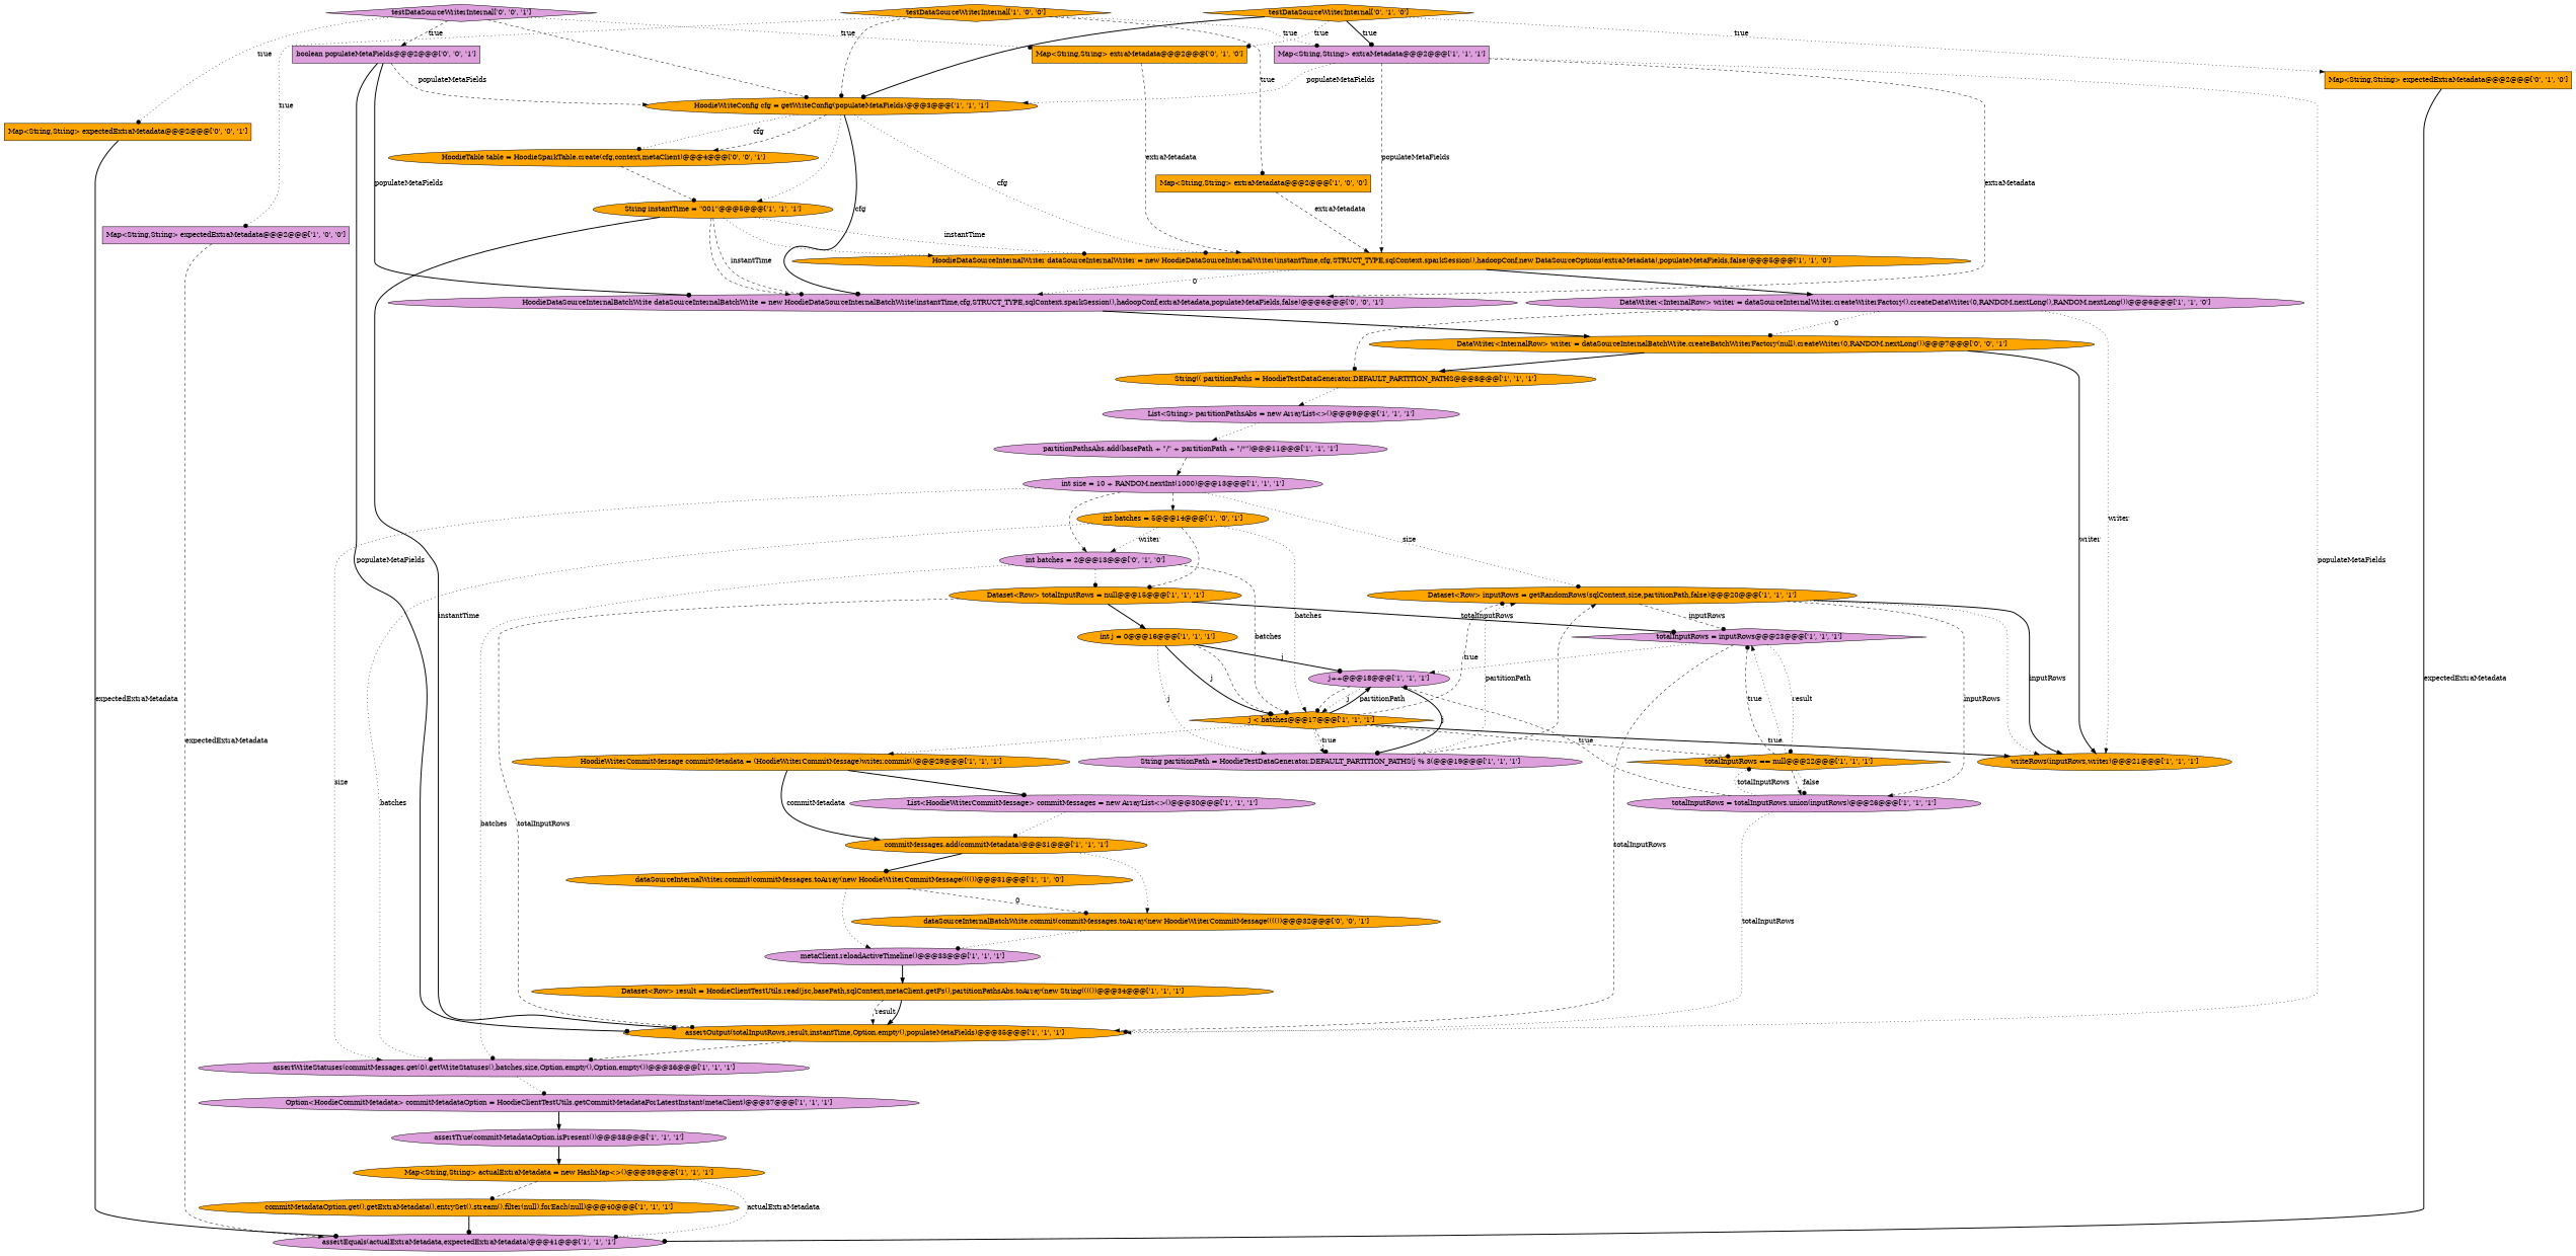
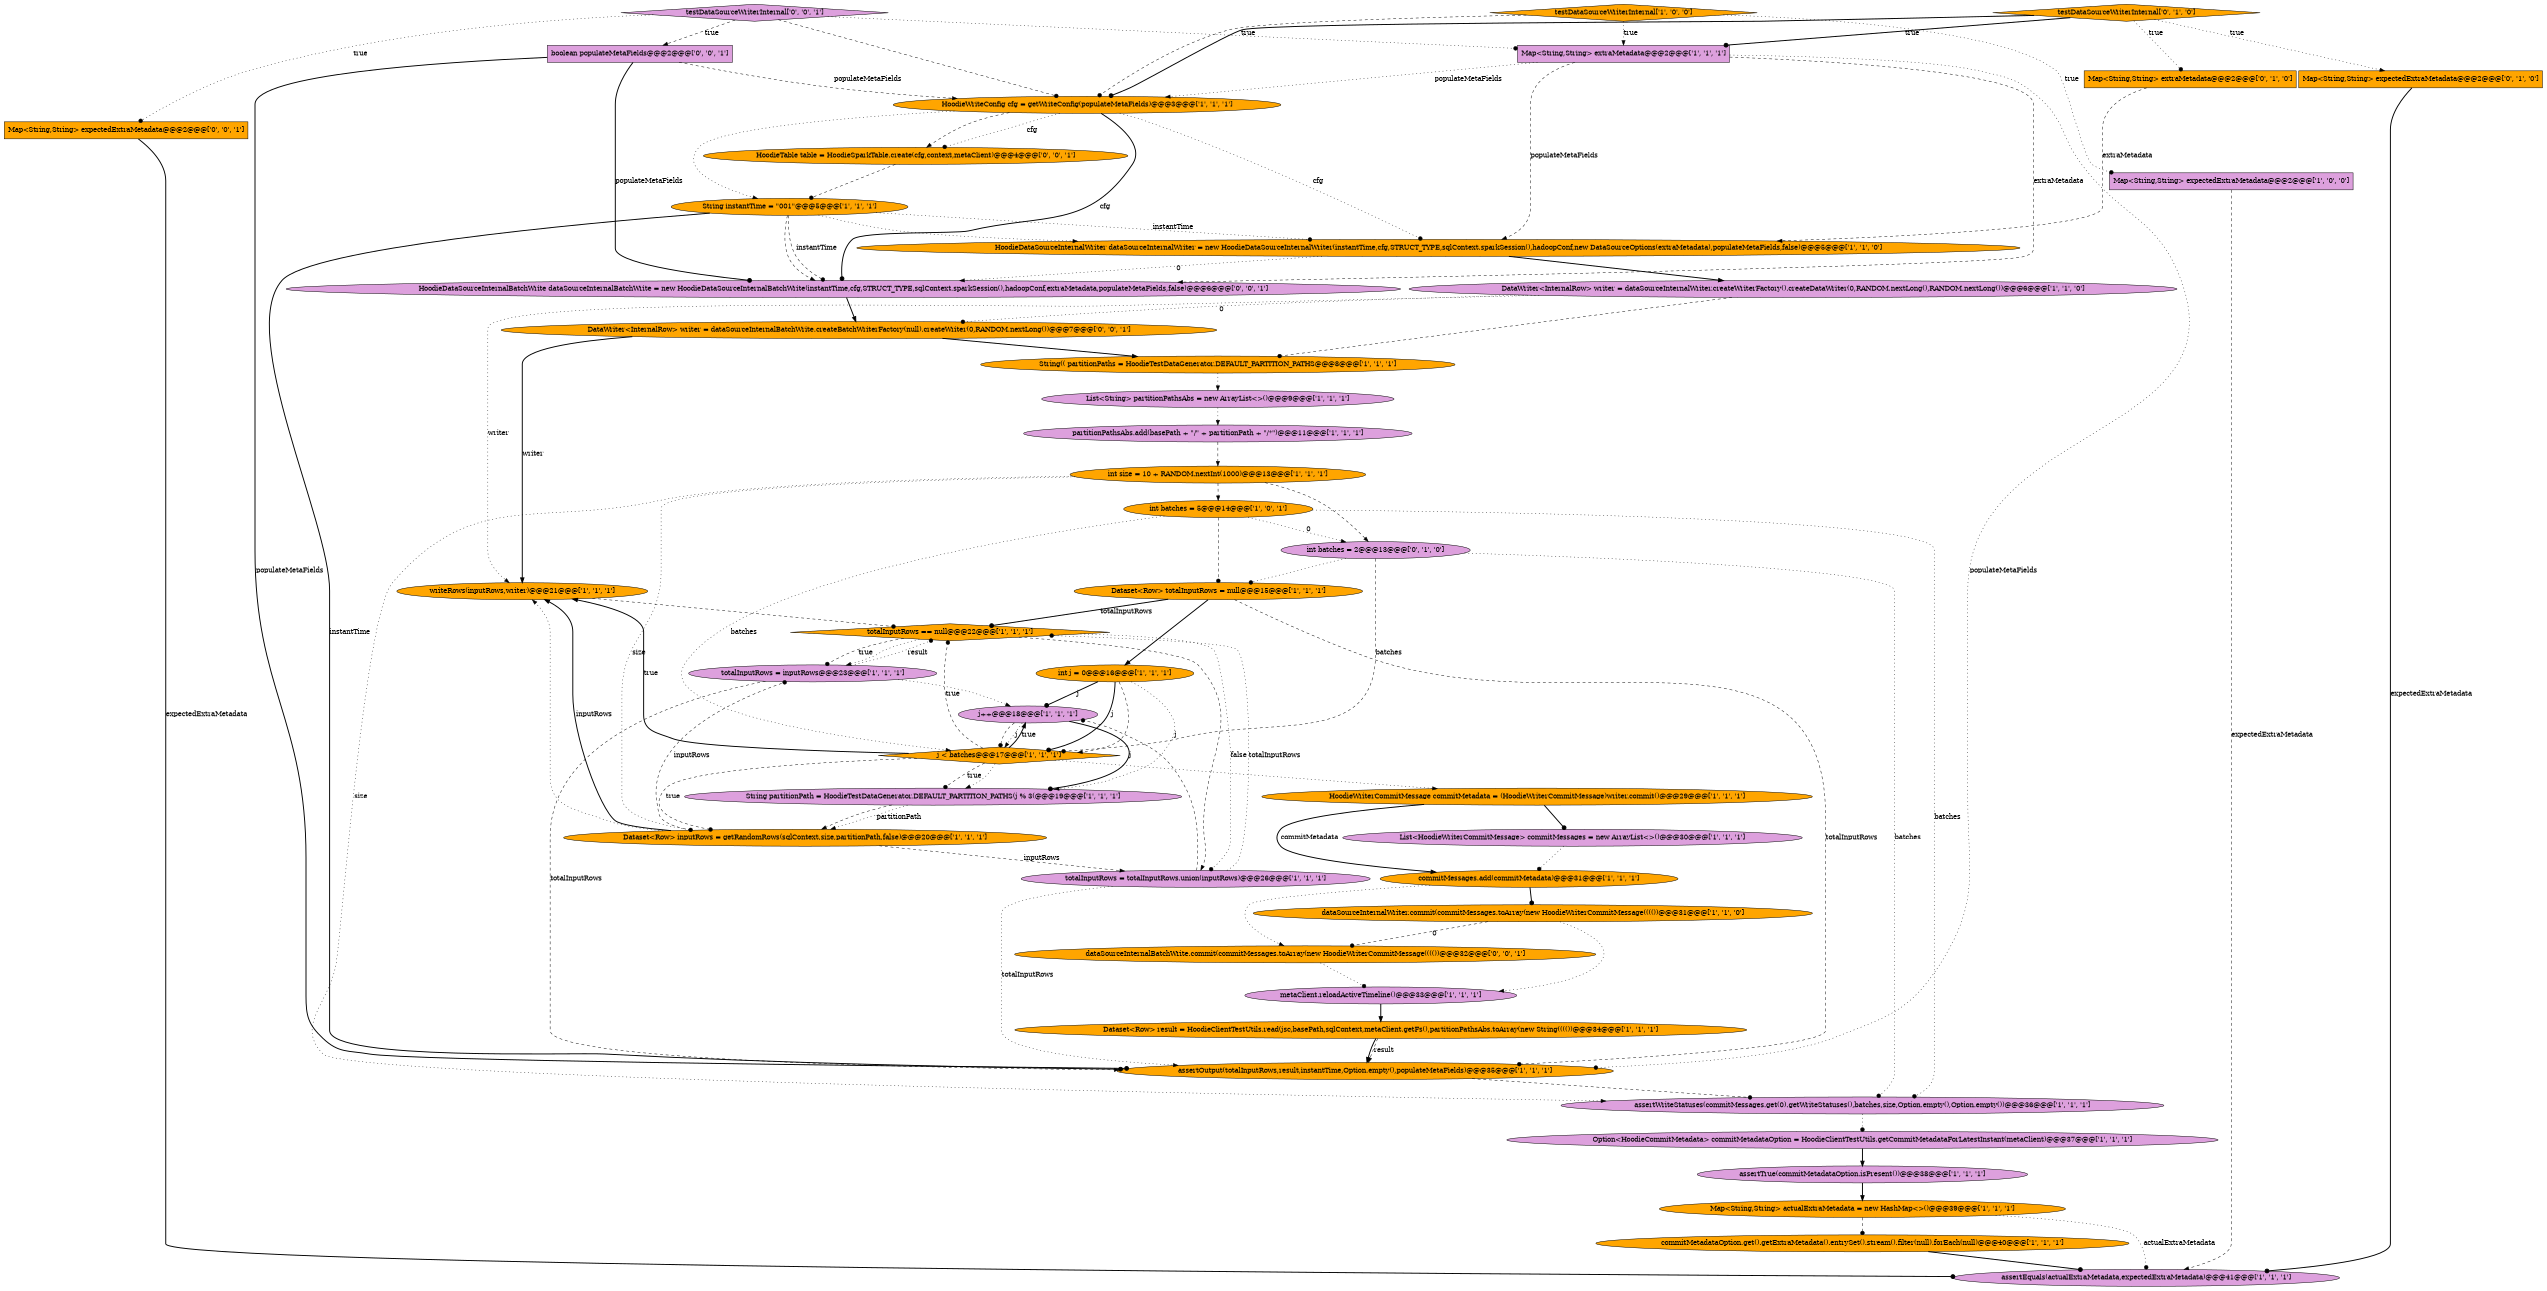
  digraph {
    node [fillcolor=orange shape=ellipse style=filled]
    edge [arrowhead=dot style=dotted]
    n1 [label="HoodieTable table = HoodieSparkTable.create(cfg,context,metaClient)@@@4@@@['0', '0', '1']"]
    n2 [label="String instantTime = \"001\"@@@5@@@['1', '1', '1']"]
    n3 [label="HoodieDataSourceInternalWriter dataSourceInternalWriter = new HoodieDataSourceInternalWriter(instantTime,cfg,STRUCT_TYPE,sqlContext.sparkSession(),hadoopConf,new DataSourceOptions(extraMetadata),populateMetaFields,false)@@@5@@@['1', '1', '0']"]
    n4 [fillcolor=plum label="HoodieDataSourceInternalBatchWrite dataSourceInternalBatchWrite = new HoodieDataSourceInternalBatchWrite(instantTime,cfg,STRUCT_TYPE,sqlContext.sparkSession(),hadoopConf,extraMetadata,populateMetaFields,false)@@@6@@@['0', '0', '1']"]
    n5 [label="assertOutput(totalInputRows,result,instantTime,Option.empty(),populateMetaFields)@@@35@@@['1', '1', '1']"]
    n6 [label="commitMetadataOption.get().getExtraMetadata().entrySet().stream().filter(null).forEach(null)@@@40@@@['1', '1', '1']"]
    n7 [fillcolor=plum label="assertEquals(actualExtraMetadata,expectedExtraMetadata)@@@41@@@['1', '1', '1']"]
    n8 [fillcolor=plum label="DataWriter<InternalRow> writer = dataSourceInternalWriter.createWriterFactory().createDataWriter(0,RANDOM.nextLong(),RANDOM.nextLong())@@@6@@@['1', '1', '0']"]
    n9 [label="DataWriter<InternalRow> writer = dataSourceInternalBatchWrite.createBatchWriterFactory(null).createWriter(0,RANDOM.nextLong())@@@7@@@['0', '0', '1']"]
    n10 [label="writeRows(inputRows,writer)@@@21@@@['1', '1', '1']"]
    n11 [label="String(( partitionPaths = HoodieTestDataGenerator.DEFAULT_PARTITION_PATHS@@@8@@@['1', '1', '1']"]
    n12 [label="Dataset<Row> inputRows = getRandomRows(sqlContext,size,partitionPath,false)@@@20@@@['1', '1', '1']"]
-   n13 [fillcolor=plum label="totalInputRows = inputRows@@@23@@@['1', '1', '1']" shape=diamond]
+   n13 [fillcolor=plum label="totalInputRows = inputRows@@@23@@@['1', '1', '1']"]
    n14 [fillcolor=plum label="totalInputRows = totalInputRows.union(inputRows)@@@26@@@['1', '1', '1']"]
    n15 [fillcolor=plum label="j++@@@18@@@['1', '1', '1']"]
    n16 [label="totalInputRows == null@@@22@@@['1', '1', '1']" shape=diamond]
    n17 [label="Map<String,String> expectedExtraMetadata@@@2@@@['0', '1', '0']" shape=box]
    n18 [fillcolor=plum label="partitionPathsAbs.add(basePath + \"/\" + partitionPath + \"/*\")@@@11@@@['1', '1', '1']"]
-   n19 [fillcolor=plum label="int size = 10 + RANDOM.nextInt(1000)@@@13@@@['1', '1', '1']"]
+   n19 [label="int size = 10 + RANDOM.nextInt(1000)@@@13@@@['1', '1', '1']"]
    n20 [fillcolor=plum label="assertWriteStatuses(commitMessages.get(0).getWriteStatuses(),batches,size,Option.empty(),Option.empty())@@@36@@@['1', '1', '1']"]
    n21 [label="int batches = 5@@@14@@@['1', '0', '1']"]
    n22 [fillcolor=plum label="int batches = 2@@@13@@@['0', '1', '0']"]
    n23 [fillcolor=plum label="testDataSourceWriterInternal['0', '0', '1']" shape=diamond]
    n24 [fillcolor=plum label="boolean populateMetaFields@@@2@@@['0', '0', '1']" shape=box]
    n25 [label="HoodieWriteConfig cfg = getWriteConfig(populateMetaFields)@@@3@@@['1', '1', '1']"]
    n26 [label="Map<String,String> expectedExtraMetadata@@@2@@@['0', '0', '1']" shape=box]
    n27 [fillcolor=plum label="Map<String,String> extraMetadata@@@2@@@['1', '1', '1']" shape=box]
    n28 [label="dataSourceInternalWriter.commit(commitMessages.toArray(new HoodieWriterCommitMessage(((())@@@31@@@['1', '1', '0']"]
    n29 [label="dataSourceInternalBatchWrite.commit(commitMessages.toArray(new HoodieWriterCommitMessage(((())@@@32@@@['0', '0', '1']"]
    n30 [fillcolor=plum label="metaClient.reloadActiveTimeline()@@@33@@@['1', '1', '1']"]
    n31 [label="Dataset<Row> result = HoodieClientTestUtils.read(jsc,basePath,sqlContext,metaClient.getFs(),partitionPathsAbs.toArray(new String(((())@@@34@@@['1', '1', '1']"]
    n32 [fillcolor=plum label="String partitionPath = HoodieTestDataGenerator.DEFAULT_PARTITION_PATHS(j % 3(@@@19@@@['1', '1', '1']"]
    n33 [label="j < batches@@@17@@@['1', '1', '1']" shape=diamond]
-   n34 [label="Map<String,String> extraMetadata@@@2@@@['1', '0', '0']" shape=box]
    n35 [label="int j = 0@@@16@@@['1', '1', '1']"]
    n36 [label="HoodieWriterCommitMessage commitMetadata = (HoodieWriterCommitMessage)writer.commit()@@@29@@@['1', '1', '1']"]
    n37 [label="Map<String,String> extraMetadata@@@2@@@['0', '1', '0']" shape=box]
    n38 [fillcolor=plum label="List<HoodieWriterCommitMessage> commitMessages = new ArrayList<>()@@@30@@@['1', '1', '1']"]
    n39 [label="commitMessages.add(commitMetadata)@@@31@@@['1', '1', '1']"]
    n40 [fillcolor=plum label="Option<HoodieCommitMetadata> commitMetadataOption = HoodieClientTestUtils.getCommitMetadataForLatestInstant(metaClient)@@@37@@@['1', '1', '1']"]
    n41 [fillcolor=plum label="List<String> partitionPathsAbs = new ArrayList<>()@@@9@@@['1', '1', '1']"]
    n42 [label="Dataset<Row> totalInputRows = null@@@15@@@['1', '1', '1']"]
    n43 [fillcolor=plum label="assertTrue(commitMetadataOption.isPresent())@@@38@@@['1', '1', '1']"]
    n44 [label="Map<String,String> actualExtraMetadata = new HashMap<>()@@@39@@@['1', '1', '1']"]
    n45 [label="testDataSourceWriterInternal['0', '1', '0']" shape=diamond]
    n46 [fillcolor=plum label="Map<String,String> expectedExtraMetadata@@@2@@@['1', '0', '0']" shape=box]
    n47 [label="testDataSourceWriterInternal['1', '0', '0']" shape=diamond]
    n1 -> n2 [style=dashed]
    n2 -> n3 [arrowhead=normal]
    n2 -> n3 [label=instantTime]
    n2 -> n4 [label=instantTime style=dashed]
    n2 -> n4 [arrowhead=normal style=dashed]
    n2 -> n5 [label=instantTime style=bold]
    n3 -> n4 [arrowhead=normal label=0]
    n3 -> n8 [arrowhead=normal style=bold]
    n4 -> n9 [arrowhead=normal style=bold]
    n5 -> n20 [style=dashed]
    n6 -> n7 [style=bold]
    n8 -> n9 [label=0]
    n8 -> n10 [arrowhead=normal label=writer]
    n8 -> n11 [style=dashed]
    n9 -> n10 [arrowhead=normal label=writer style=bold]
    n9 -> n11 [arrowhead=normal style=bold]
+   n10 -> n16 [style=dashed]
    n11 -> n41 [arrowhead=normal]
    n12 -> n10 [arrowhead=normal label=inputRows style=bold]
    n12 -> n10 [arrowhead=normal]
    n12 -> n13 [label=inputRows style=dashed]
    n12 -> n14 [arrowhead=normal label=inputRows style=dashed]
    n13 -> n5 [arrowhead=normal label=totalInputRows style=dashed]
    n13 -> n15 [arrowhead=normal]
    n13 -> n16 [label=result]
    n14 -> n5 [arrowhead=normal label=totalInputRows]
    n14 -> n15 [style=dashed]
    n14 -> n16 [label=totalInputRows]
    n15 -> n32 [label=j style=bold]
    n15 -> n33 [style=dashed]
    n15 -> n33 [arrowhead=normal label=j]
    n16 -> n13 [label=true style=dashed]
    n16 -> n13 [arrowhead=normal]
    n16 -> n14 [label=false]
    n16 -> n14 [arrowhead=normal style=dashed]
    n17 -> n7 [label=expectedExtraMetadata style=bold]
    n18 -> n19 [arrowhead=normal style=dashed]
    n19 -> n12 [label=size]
    n19 -> n20 [arrowhead=normal label=size]
    n19 -> n21 [arrowhead=normal style=dashed]
    n19 -> n22 [arrowhead=normal style=dashed]
    n20 -> n40
    n21 -> n20 [label=batches]
-   n21 -> n22 [arrowhead=normal label=writer]
+   n21 -> n22 [arrowhead=normal label=0]
    n21 -> n33 [arrowhead=normal label=batches]
    n21 -> n42 [style=dashed]
    n22 -> n20 [label=batches]
    n22 -> n33 [label=batches style=dashed]
    n22 -> n42
    n23 -> n24 [arrowhead=normal label=true style=dashed]
    n23 -> n25 [style=dashed]
    n23 -> n26 [label=true]
-   n23 -> n37 [label=true]
+   n23 -> n27 [label=true]
    n24 -> n4 [label=populateMetaFields style=bold]
    n24 -> n5 [label=populateMetaFields style=bold]
    n24 -> n25 [arrowhead=normal label=populateMetaFields style=dashed]
    n25 -> n1 [label=cfg]
    n25 -> n1 [arrowhead=normal style=dashed]
    n25 -> n2 [arrowhead=normal]
    n25 -> n3 [label=cfg]
    n25 -> n4 [label=cfg style=bold]
    n26 -> n7 [label=expectedExtraMetadata style=bold]
    n27 -> n3 [arrowhead=normal label=populateMetaFields style=dashed]
    n27 -> n4 [arrowhead=normal label=extraMetadata style=dashed]
    n27 -> n5 [label=populateMetaFields]
    n27 -> n25 [arrowhead=normal label=populateMetaFields]
    n28 -> n29 [label=0 style=dashed]
    n28 -> n30 [arrowhead=normal]
    n29 -> n30
    n30 -> n31 [arrowhead=normal style=bold]
    n31 -> n5 [arrowhead=normal label=result style=dashed]
    n31 -> n5 [arrowhead=normal style=bold]
    n32 -> n12 [arrowhead=normal label=partitionPath]
    n32 -> n12 [arrowhead=normal style=dashed]
    n33 -> n10 [arrowhead=normal label=true style=bold]
    n33 -> n12 [label=true style=dashed]
-   n33 -> n15 [arrowhead=normal label=partitionPath style=bold]
+   n33 -> n15 [arrowhead=normal label=true style=bold]
    n33 -> n16 [label=true style=dashed]
    n33 -> n32 [label=true style=dashed]
    n33 -> n32 [arrowhead=normal]
    n33 -> n36 [arrowhead=normal]
-   n34 -> n3 [arrowhead=normal label=extraMetadata style=dashed]
    n35 -> n15 [label=j style=bold]
    n35 -> n32 [arrowhead=normal label=j]
    n35 -> n33 [arrowhead=normal style=dashed]
    n35 -> n33 [label=j style=bold]
    n36 -> n38 [style=bold]
    n36 -> n39 [arrowhead=normal label=commitMetadata style=bold]
    n37 -> n3 [arrowhead=normal label=extraMetadata style=dashed]
    n38 -> n39
    n39 -> n28 [style=bold]
    n39 -> n29 [arrowhead=normal]
    n40 -> n43 [arrowhead=normal style=bold]
    n41 -> n18 [arrowhead=normal]
    n42 -> n5 [label=totalInputRows style=dashed]
-   n42 -> n13 [label=totalInputRows style=bold]
+   n42 -> n16 [label=totalInputRows style=bold]
    n42 -> n35 [arrowhead=normal style=bold]
    n43 -> n44 [arrowhead=normal style=bold]
    n44 -> n6 [style=dashed]
    n44 -> n7 [label=actualExtraMetadata]
    n45 -> n17 [arrowhead=normal label=true]
    n45 -> n25 [style=bold]
    n45 -> n27 [label=true style=bold]
    n45 -> n37 [label=true]
    n46 -> n7 [arrowhead=normal label=expectedExtraMetadata style=dashed]
    n47 -> n25 [style=dashed]
-   n47 -> n27 [label=true]
-   n47 -> n34 [label=true style=dashed]
+   n47 -> n27 [arrowhead=normal label=true]
    n47 -> n46 [label=true]
  }
